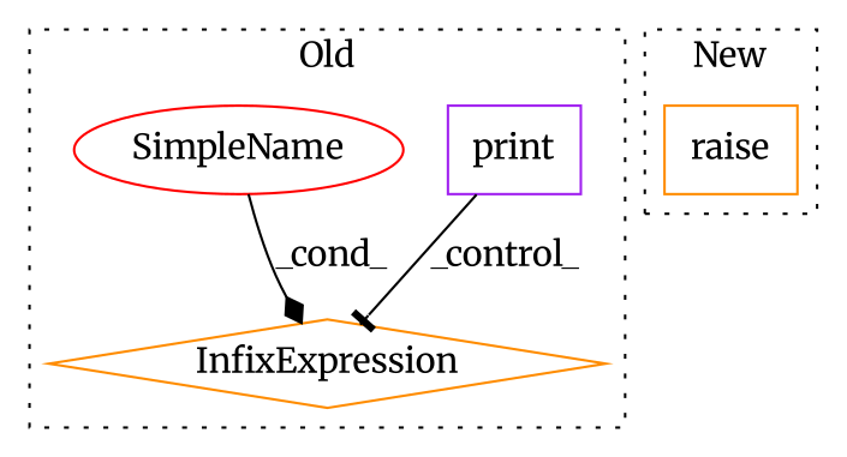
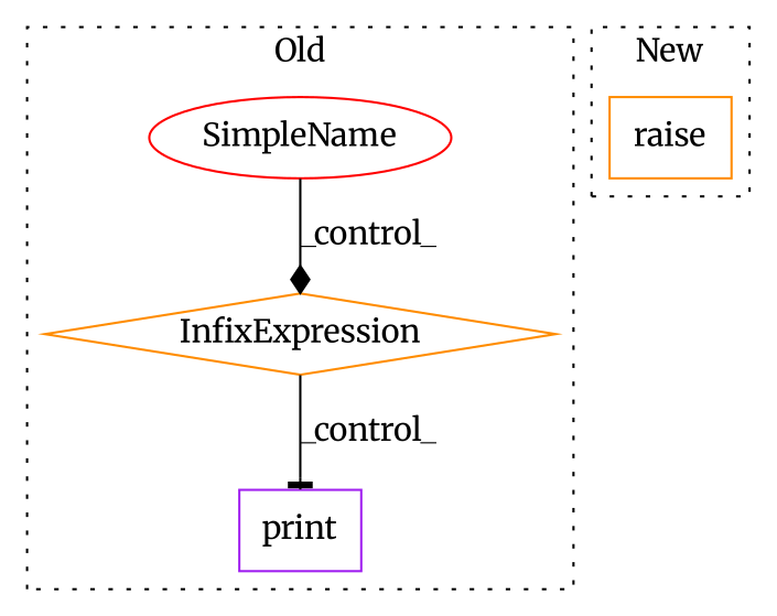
  digraph {
    fontname=Merriweather
    node [a=32 color=darkorange fontname=Merriweather l="6,1" shape=box]
    edge [fontname=Merriweather style=solid]
    n1 [color=purple label=print s="9044,9067"]
    n2 [a=25 l="4,2" label=InfixExpression s="9010,9034" shape=diamond]
    n3 [a=42 color=red label=SimpleName shape=ellipse l=""]
    n4 [label=raise s="10366,10391"]
    subgraph cluster_1 {
      label=Old
      style=dotted
      n1
      n2
      n3
    }
    subgraph cluster_2 {
      label=New
      style=dotted
      n4
    }
-   n1 -> n2 [arrowhead=tee label=_control_]
-   n3 -> n2 [arrowhead=diamond label=_cond_]
+   n2 -> n1 [arrowhead=tee label=_control_]
+   n3 -> n2 [arrowhead=diamond label=_control_]
  }
